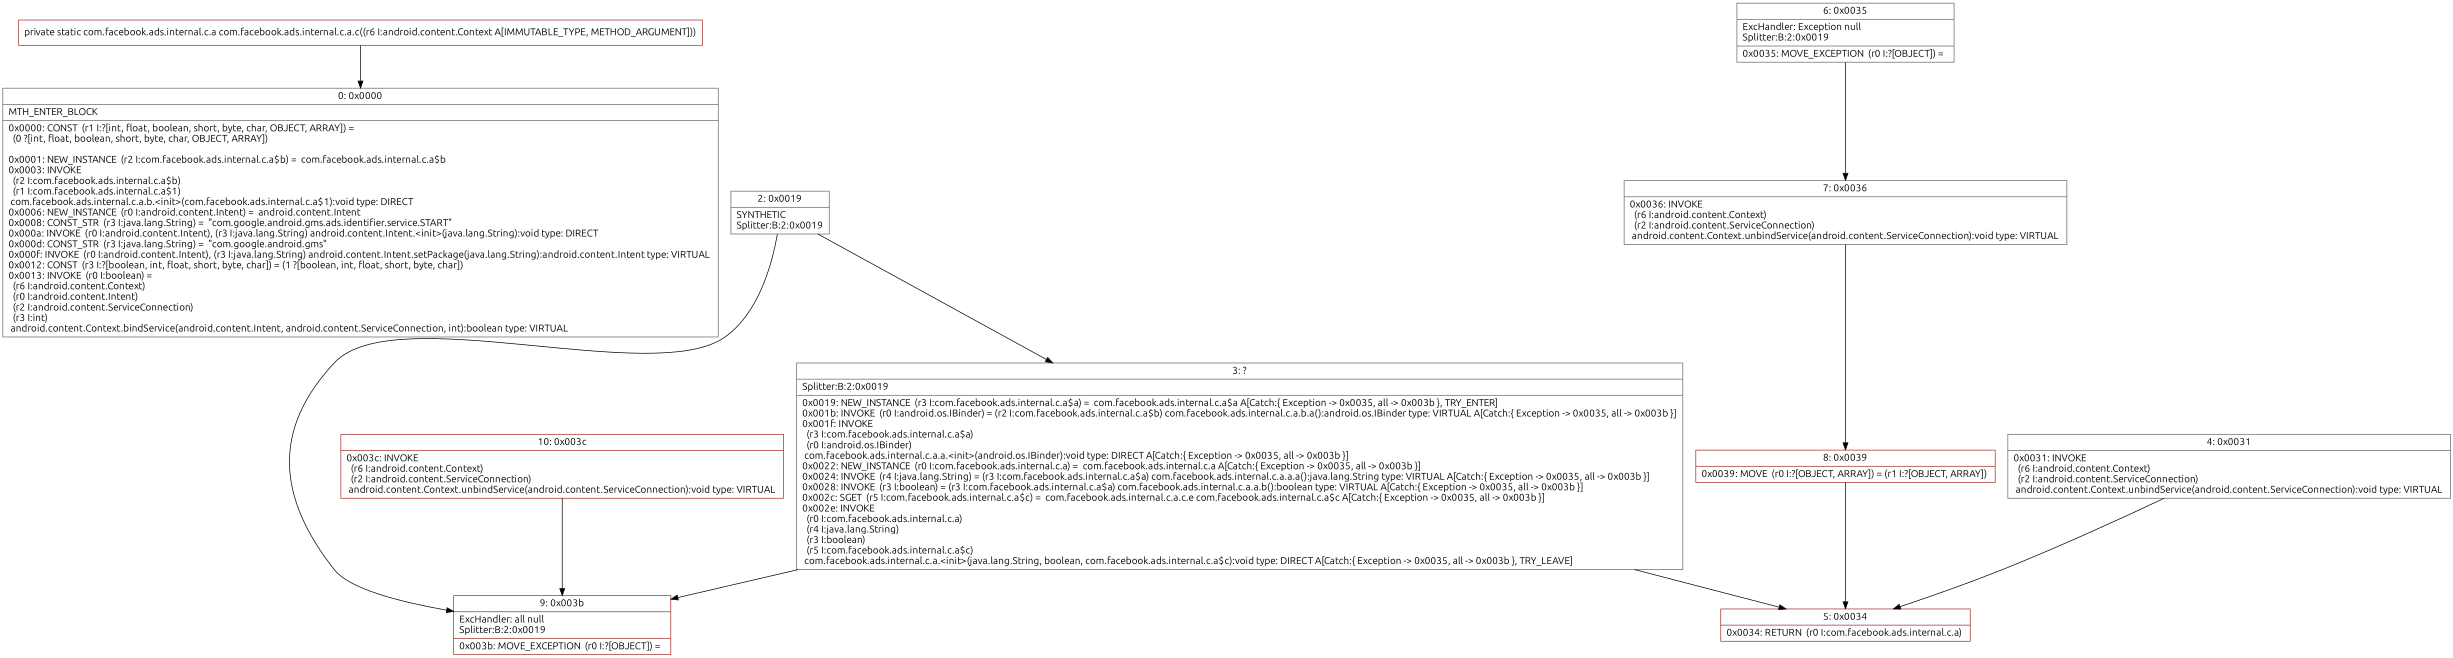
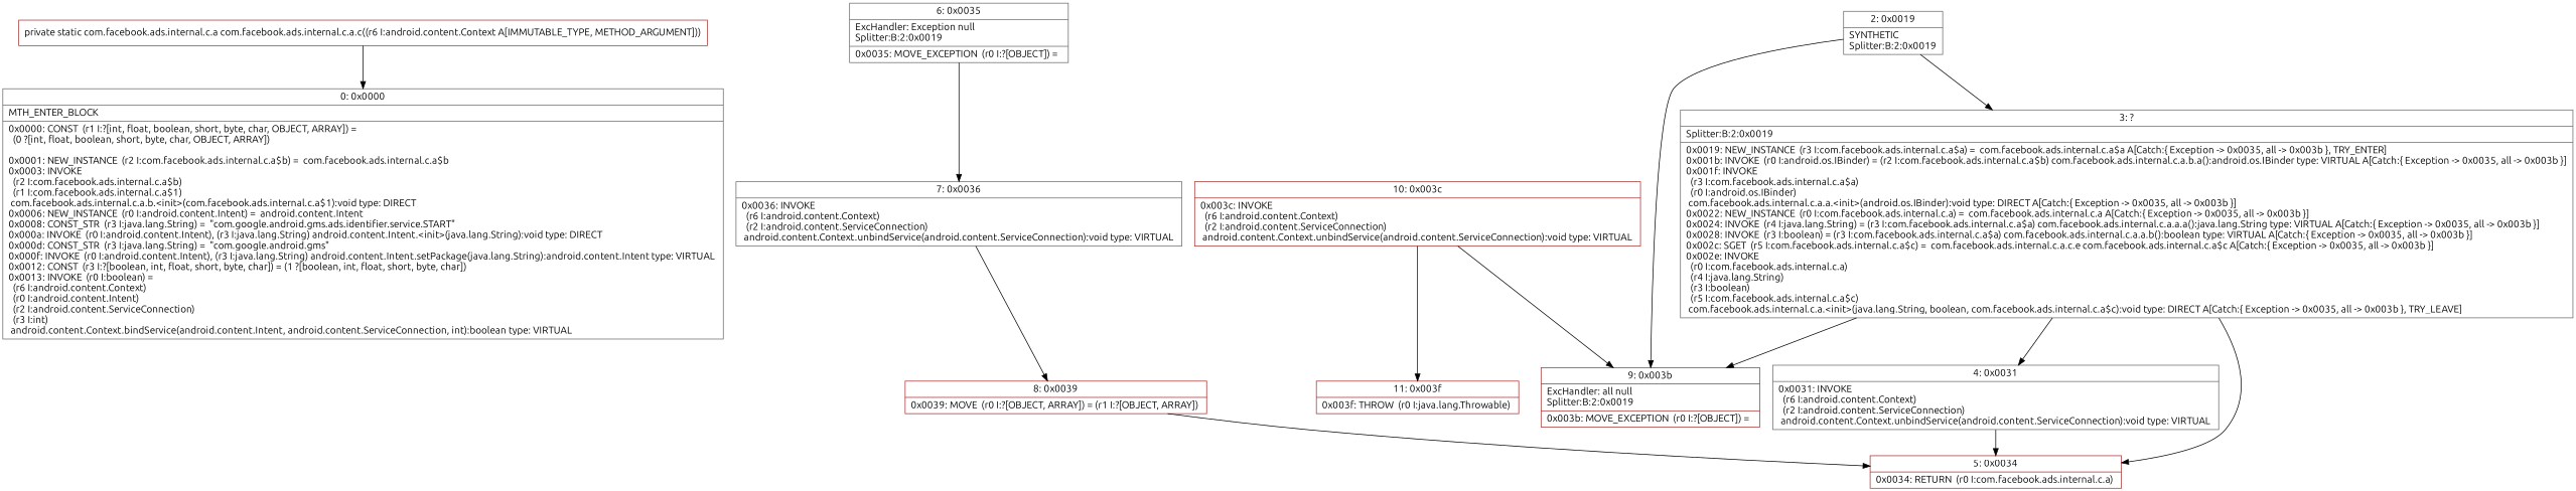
  digraph {
    fontname=Ubuntu
    node [color=gray40 fontname=Ubuntu shape=record]
    edge [fontname=Ubuntu]
    n1 [label="{0\:\ 0x0000|MTH_ENTER_BLOCK\l|0x0000: CONST  (r1 I:?[int, float, boolean, short, byte, char, OBJECT, ARRAY]) = \l  (0 ?[int, float, boolean, short, byte, char, OBJECT, ARRAY])\l \l0x0001: NEW_INSTANCE  (r2 I:com.facebook.ads.internal.c.a$b) =  com.facebook.ads.internal.c.a$b \l0x0003: INVOKE  \l  (r2 I:com.facebook.ads.internal.c.a$b)\l  (r1 I:com.facebook.ads.internal.c.a$1)\l com.facebook.ads.internal.c.a.b.\<init\>(com.facebook.ads.internal.c.a$1):void type: DIRECT \l0x0006: NEW_INSTANCE  (r0 I:android.content.Intent) =  android.content.Intent \l0x0008: CONST_STR  (r3 I:java.lang.String) =  \"com.google.android.gms.ads.identifier.service.START\" \l0x000a: INVOKE  (r0 I:android.content.Intent), (r3 I:java.lang.String) android.content.Intent.\<init\>(java.lang.String):void type: DIRECT \l0x000d: CONST_STR  (r3 I:java.lang.String) =  \"com.google.android.gms\" \l0x000f: INVOKE  (r0 I:android.content.Intent), (r3 I:java.lang.String) android.content.Intent.setPackage(java.lang.String):android.content.Intent type: VIRTUAL \l0x0012: CONST  (r3 I:?[boolean, int, float, short, byte, char]) = (1 ?[boolean, int, float, short, byte, char]) \l0x0013: INVOKE  (r0 I:boolean) = \l  (r6 I:android.content.Context)\l  (r0 I:android.content.Intent)\l  (r2 I:android.content.ServiceConnection)\l  (r3 I:int)\l android.content.Context.bindService(android.content.Intent, android.content.ServiceConnection, int):boolean type: VIRTUAL \l}"]
    n2 [label="{2\:\ 0x0019|SYNTHETIC\lSplitter:B:2:0x0019\l}"]
    n3 [label="{3\:\ ?|Splitter:B:2:0x0019\l|0x0019: NEW_INSTANCE  (r3 I:com.facebook.ads.internal.c.a$a) =  com.facebook.ads.internal.c.a$a A[Catch:\{ Exception \-\> 0x0035, all \-\> 0x003b \}, TRY_ENTER]\l0x001b: INVOKE  (r0 I:android.os.IBinder) = (r2 I:com.facebook.ads.internal.c.a$b) com.facebook.ads.internal.c.a.b.a():android.os.IBinder type: VIRTUAL A[Catch:\{ Exception \-\> 0x0035, all \-\> 0x003b \}]\l0x001f: INVOKE  \l  (r3 I:com.facebook.ads.internal.c.a$a)\l  (r0 I:android.os.IBinder)\l com.facebook.ads.internal.c.a.a.\<init\>(android.os.IBinder):void type: DIRECT A[Catch:\{ Exception \-\> 0x0035, all \-\> 0x003b \}]\l0x0022: NEW_INSTANCE  (r0 I:com.facebook.ads.internal.c.a) =  com.facebook.ads.internal.c.a A[Catch:\{ Exception \-\> 0x0035, all \-\> 0x003b \}]\l0x0024: INVOKE  (r4 I:java.lang.String) = (r3 I:com.facebook.ads.internal.c.a$a) com.facebook.ads.internal.c.a.a.a():java.lang.String type: VIRTUAL A[Catch:\{ Exception \-\> 0x0035, all \-\> 0x003b \}]\l0x0028: INVOKE  (r3 I:boolean) = (r3 I:com.facebook.ads.internal.c.a$a) com.facebook.ads.internal.c.a.a.b():boolean type: VIRTUAL A[Catch:\{ Exception \-\> 0x0035, all \-\> 0x003b \}]\l0x002c: SGET  (r5 I:com.facebook.ads.internal.c.a$c) =  com.facebook.ads.internal.c.a.c.e com.facebook.ads.internal.c.a$c A[Catch:\{ Exception \-\> 0x0035, all \-\> 0x003b \}]\l0x002e: INVOKE  \l  (r0 I:com.facebook.ads.internal.c.a)\l  (r4 I:java.lang.String)\l  (r3 I:boolean)\l  (r5 I:com.facebook.ads.internal.c.a$c)\l com.facebook.ads.internal.c.a.\<init\>(java.lang.String, boolean, com.facebook.ads.internal.c.a$c):void type: DIRECT A[Catch:\{ Exception \-\> 0x0035, all \-\> 0x003b \}, TRY_LEAVE]\l}"]
    n4 [color=brown label="{9\:\ 0x003b|ExcHandler: all null\lSplitter:B:2:0x0019\l|0x003b: MOVE_EXCEPTION  (r0 I:?[OBJECT]) =  \l}"]
    n5 [color=brown label="{8\:\ 0x0039|0x0039: MOVE  (r0 I:?[OBJECT, ARRAY]) = (r1 I:?[OBJECT, ARRAY]) \l}"]
    n6 [color=brown label="{5\:\ 0x0034|0x0034: RETURN  (r0 I:com.facebook.ads.internal.c.a) \l}"]
    n7 [label="{4\:\ 0x0031|0x0031: INVOKE  \l  (r6 I:android.content.Context)\l  (r2 I:android.content.ServiceConnection)\l android.content.Context.unbindService(android.content.ServiceConnection):void type: VIRTUAL \l}"]
    n8 [label="{6\:\ 0x0035|ExcHandler: Exception null\lSplitter:B:2:0x0019\l|0x0035: MOVE_EXCEPTION  (r0 I:?[OBJECT]) =  \l}"]
    n9 [label="{7\:\ 0x0036|0x0036: INVOKE  \l  (r6 I:android.content.Context)\l  (r2 I:android.content.ServiceConnection)\l android.content.Context.unbindService(android.content.ServiceConnection):void type: VIRTUAL \l}"]
    n10 [color=brown label="{10\:\ 0x003c|0x003c: INVOKE  \l  (r6 I:android.content.Context)\l  (r2 I:android.content.ServiceConnection)\l android.content.Context.unbindService(android.content.ServiceConnection):void type: VIRTUAL \l}"]
+   n11 [color=brown label="{11\:\ 0x003f|0x003f: THROW  (r0 I:java.lang.Throwable) \l}"]
    n12 [color=brown label="{private static com.facebook.ads.internal.c.a com.facebook.ads.internal.c.a.c((r6 I:android.content.Context A[IMMUTABLE_TYPE, METHOD_ARGUMENT])) }"]
    n2 -> n3
    n2 -> n4
    n3 -> n4
    n3 -> n6
+   n3 -> n7
    n5 -> n6
    n7 -> n6
    n8 -> n9
    n9 -> n5
    n10 -> n4
+   n10 -> n11
    n12 -> n1
  }
